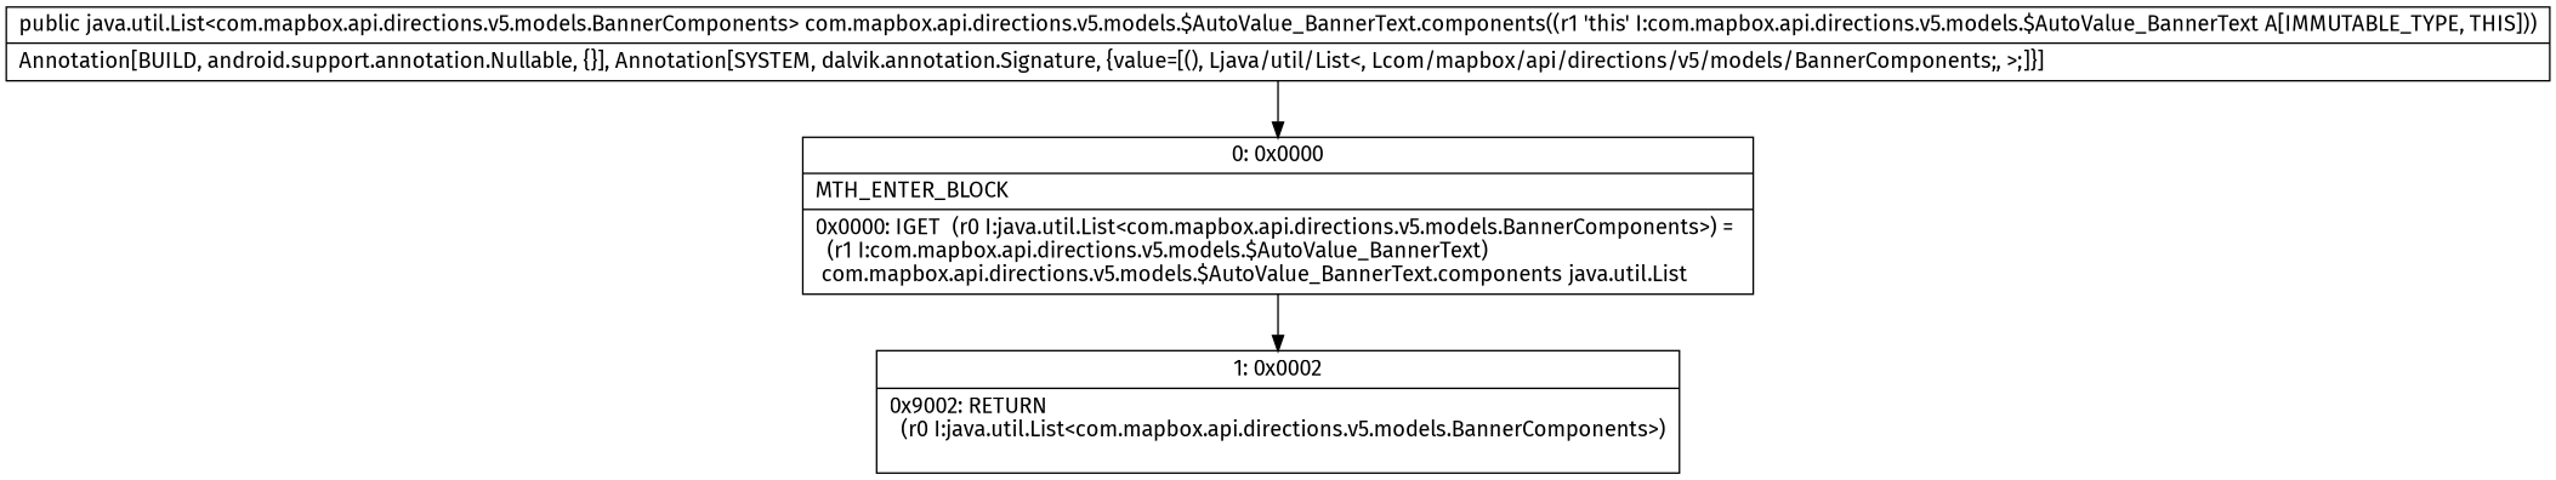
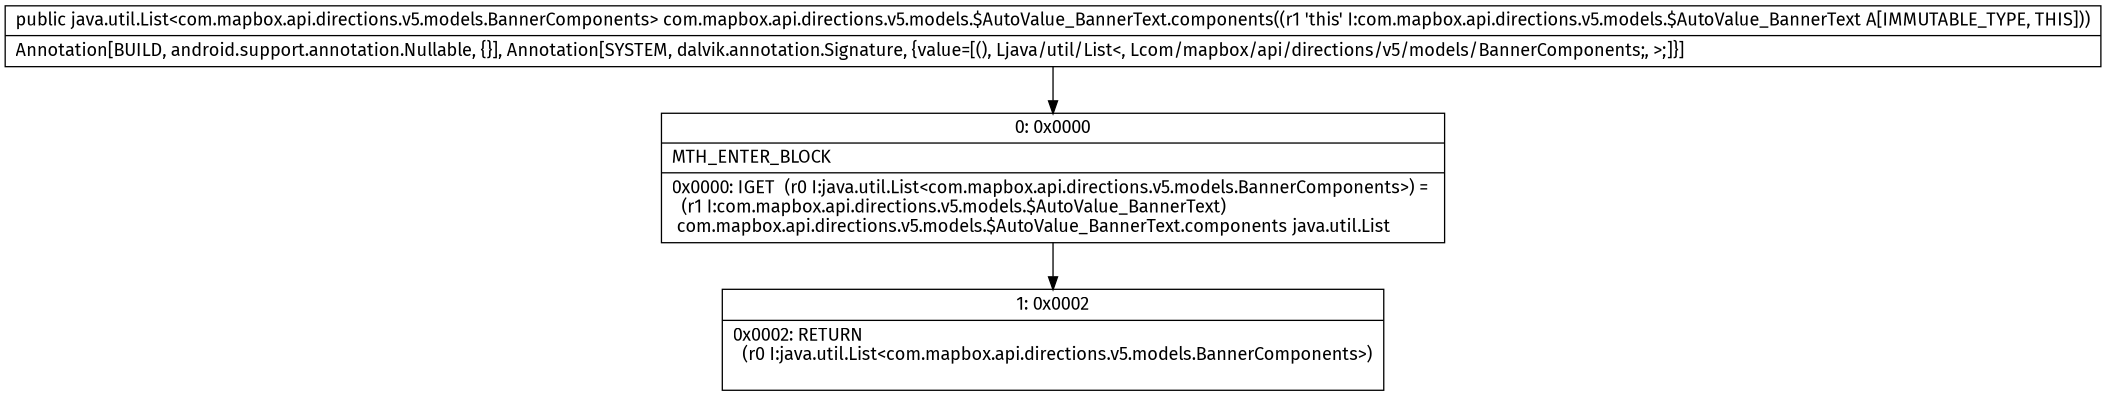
  digraph {
    fontname="Fira Sans"
    node [shape=record fontname="Fira Sans"]
    edge [fontname="Fira Sans"]
    n1 [label="{0\:\ 0x0000|MTH_ENTER_BLOCK\l|0x0000: IGET  (r0 I:java.util.List\<com.mapbox.api.directions.v5.models.BannerComponents\>) = \l  (r1 I:com.mapbox.api.directions.v5.models.$AutoValue_BannerText)\l com.mapbox.api.directions.v5.models.$AutoValue_BannerText.components java.util.List \l}"]
-   n2 [label="{1\:\ 0x0002|0x9002: RETURN  \l  (r0 I:java.util.List\<com.mapbox.api.directions.v5.models.BannerComponents\>)\l \l}"]
+   n2 [label="{1\:\ 0x0002|0x0002: RETURN  \l  (r0 I:java.util.List\<com.mapbox.api.directions.v5.models.BannerComponents\>)\l \l}"]
    n3 [label="{public java.util.List\<com.mapbox.api.directions.v5.models.BannerComponents\> com.mapbox.api.directions.v5.models.$AutoValue_BannerText.components((r1 'this' I:com.mapbox.api.directions.v5.models.$AutoValue_BannerText A[IMMUTABLE_TYPE, THIS]))  | Annotation[BUILD, android.support.annotation.Nullable, \{\}], Annotation[SYSTEM, dalvik.annotation.Signature, \{value=[(), Ljava\/util\/List\<, Lcom\/mapbox\/api\/directions\/v5\/models\/BannerComponents;, \>;]\}]\l}"]
    n1 -> n2
    n3 -> n1
  }
